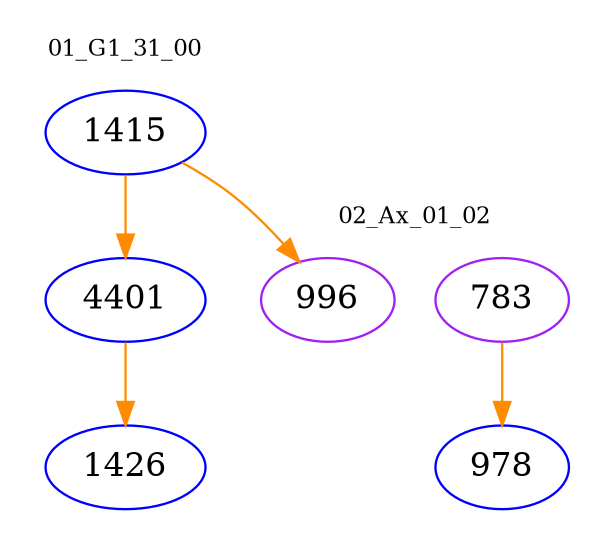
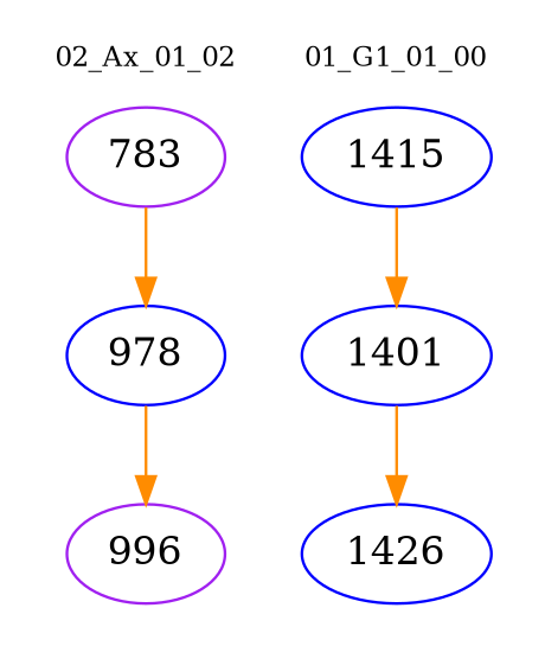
  digraph {
    node [color=blue]
    edge [color=darkorange]
    n1 [color=purple label=783]
    n2 [label=978]
    n3 [color=purple label=996]
    n4 [label=1415]
-   n5 [label=4401]
+   n5 [label=1401]
    n6 [label=1426]
    subgraph cluster_1 {
      color=white
      fontsize=10
      label="02_Ax_01_02"
      n1
      n2
      n3
    }
    subgraph cluster_2 {
      color=white
      fontsize=10
-     label="01_G1_31_00"
+     label="01_G1_01_00"
      n4
      n5
      n6
    }
    n1 -> n2
-   n4 -> n3
+   n2 -> n3
    n4 -> n5
    n5 -> n6
  }
